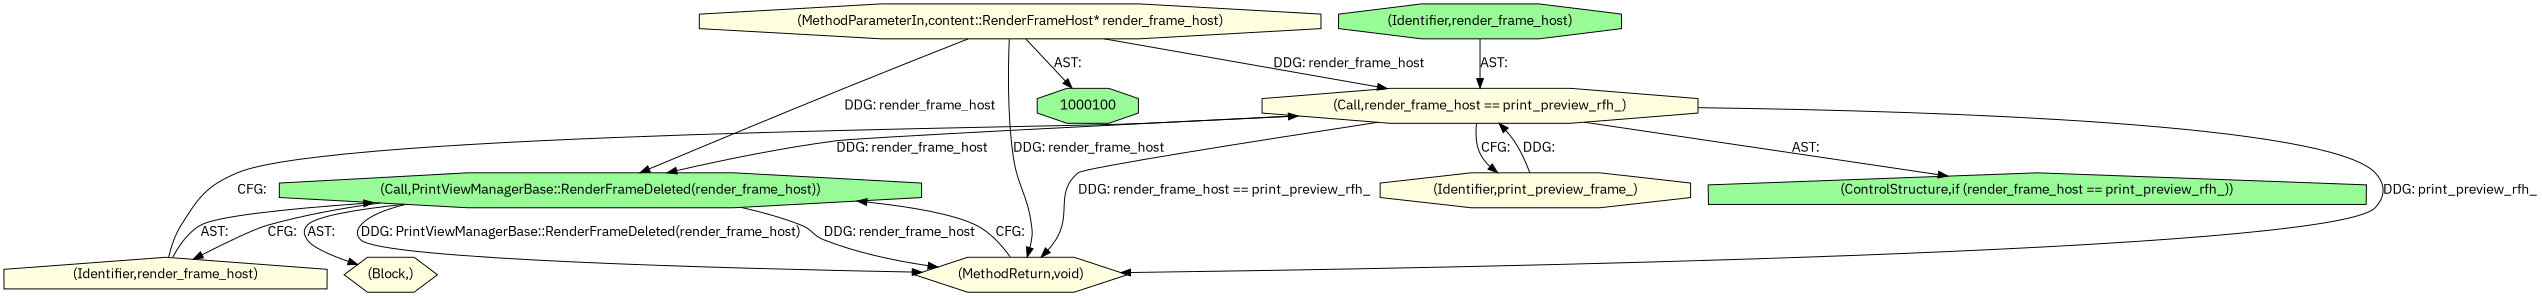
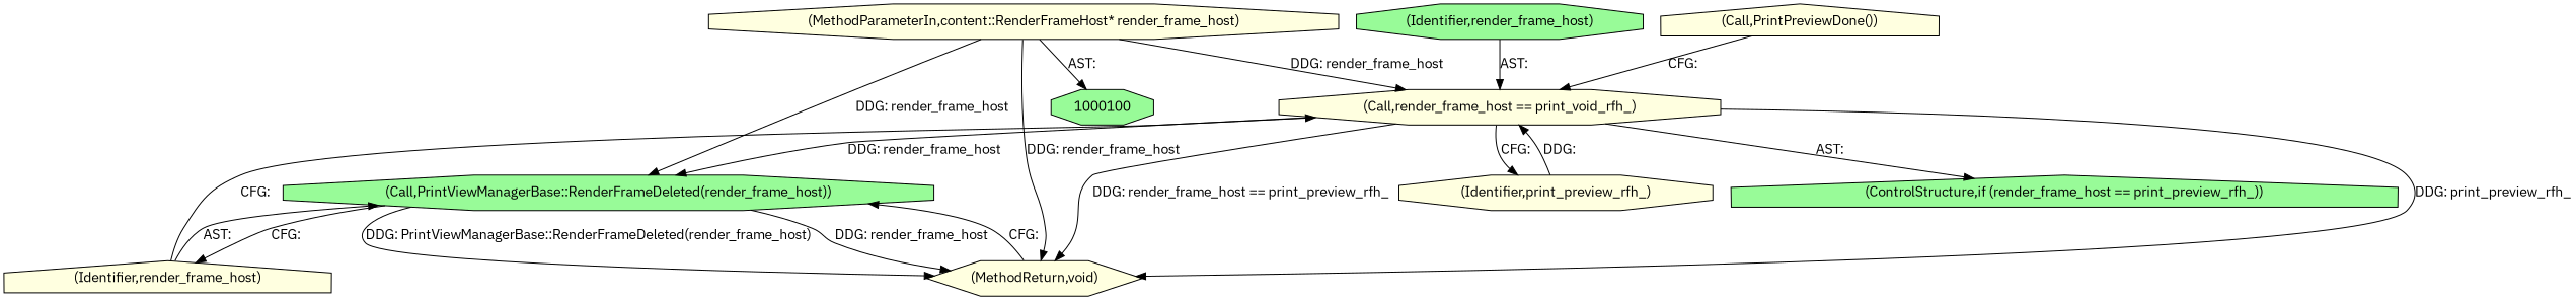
  digraph {
    fontname="IBM Plex Sans"
    node [fillcolor=lightyellow fontname="IBM Plex Sans" shape=octagon style=filled]
    edge [fontname="IBM Plex Sans"]
-   n1 [label="(Call,render_frame_host == print_preview_rfh_)"]
+   n1 [label="(Call,render_frame_host == print_void_rfh_)"]
    n2 [fillcolor=palegreen label="(Call,PrintViewManagerBase::RenderFrameDeleted(render_frame_host))"]
-   n3 [label="(Identifier,print_preview_frame_)"]
+   n3 [label="(Identifier,print_preview_rfh_)"]
    n4 [label="(MethodReturn,void)" shape=hexagon]
    n5 [fillcolor=palegreen label="(ControlStructure,if (render_frame_host == print_preview_rfh_))" shape=house]
    n6 [label="(Identifier,render_frame_host)" shape=house]
-   n7 [label="(Block,)" shape=hexagon]
    n8 [label="(MethodParameterIn,content::RenderFrameHost* render_frame_host)"]
    1000100 [fillcolor=palegreen]
    n10 [fillcolor=palegreen label="(Identifier,render_frame_host)"]
+   n11 [label="(Call,PrintPreviewDone())" shape=house]
    n1 -> n2 [label="DDG: render_frame_host"]
    n1 -> n3 [label="CFG: "]
    n1 -> n4 [label="DDG: render_frame_host == print_preview_rfh_"]
    n1 -> n4 [label="DDG: print_preview_rfh_"]
    n1 -> n5 [label="AST: "]
    n2 -> n4 [label="DDG: PrintViewManagerBase::RenderFrameDeleted(render_frame_host)"]
    n2 -> n4 [label="DDG: render_frame_host"]
    n2 -> n6 [label="CFG: "]
-   n2 -> n7 [label="AST: "]
    n3 -> n1 [label="DDG: "]
    n4 -> n2 [label="CFG: "]
    n6 -> n1 [label="CFG: "]
    n6 -> n2 [label="AST: "]
    n8 -> n1 [label="DDG: render_frame_host"]
    n8 -> n2 [label="DDG: render_frame_host"]
    n8 -> n4 [label="DDG: render_frame_host"]
    n8 -> 1000100 [label="AST: "]
    n10 -> n1 [label="AST: "]
+   n11 -> n1 [label="CFG: "]
  }
